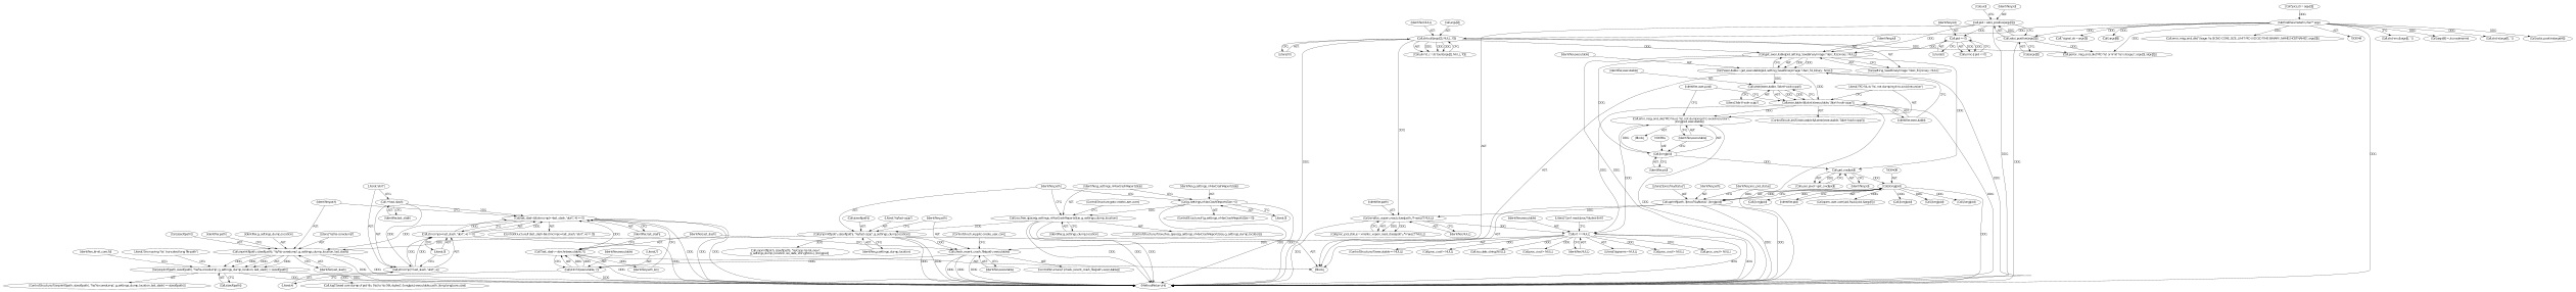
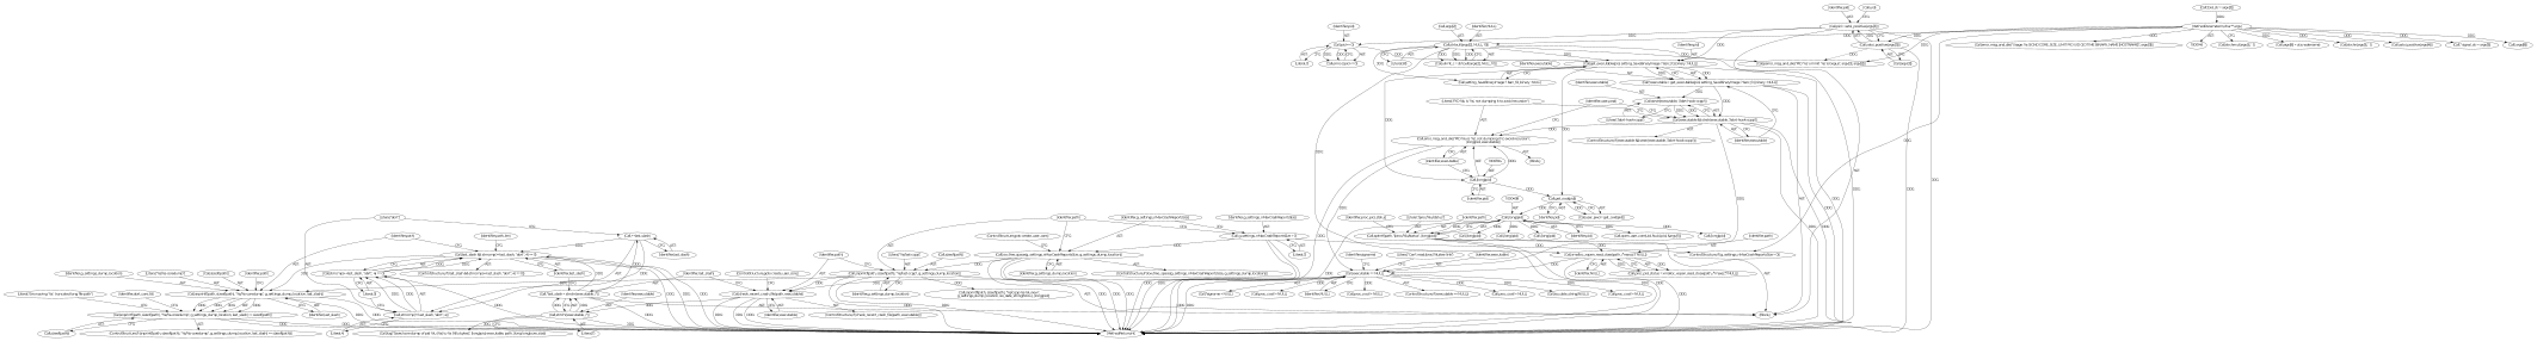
  digraph {
    fontname=Montserrat
    node [fontname=Montserrat]
    edge [fontname=Montserrat]
    n1 [label="(Call,++last_slash)"]
    n2 [label="(Call,last_slash && strncmp(++last_slash, \"abrt\", 4) == 0)"]
    n3 [label="(Call,strncmp(++last_slash, \"abrt\", 4))"]
    n4 [label="(Identifier,last_slash)"]
    n5 [label="(MethodReturn,int)"]
    n6 [label="(Call,snprintf(path, sizeof(path), \"%s/%s-coredump\", g_settings_dump_location, last_slash))"]
    n7 [label="(Call,strncmp(++last_slash, \"abrt\", 4) == 0)"]
    n8 [label="(ControlStructure,if (last_slash && strncmp(++last_slash, \"abrt\", 4) == 0))"]
    n9 [label="(Identifier,last_slash)"]
    n10 [label="(Literal,4)"]
    n11 [label="(Call,*last_slash = strrchr(executable, '/'))"]
    n12 [label="(Call,strrchr(executable, '/'))"]
    n13 [label="(Block,)"]
    n14 [label="(Literal,'/')"]
    n15 [label="(Call,log(\"Saved core dump of pid %lu (%s) to %s (%llu bytes)\", (long)pid, executable, path, (long long)core_size))"]
    n16 [label="(Call,check_recent_crash_file(path, executable))"]
    n17 [label="(Identifier,executable)"]
    n18 [label="(ControlStructure,if (check_recent_crash_file(path, executable)))"]
    n19 [label="(Call,snprintf(path, sizeof(path), \"%s/last-ccpp\", g_settings_dump_location))"]
    n20 [label="(Call,snprintf(path, sizeof(path), \"%s/ccpp-%s-%lu.new\",\n            g_settings_dump_location, iso_date_string(NULL), (long)pid))"]
    n21 [label="(Identifier,g_settings_dump_location)"]
    n22 [label="(Call,snprintf(path, sizeof(path), \"%s/%s-coredump\", g_settings_dump_location, last_slash) >= sizeof(path))"]
    n23 [label="(Identifier,last_slash)"]
    n24 [label="(Call,low_free_space(g_settings_nMaxCrashReportsSize, g_settings_dump_location))"]
    n25 [label="(ControlStructure,if (low_free_space(g_settings_nMaxCrashReportsSize, g_settings_dump_location)))"]
    n26 [label="(Identifier,g_settings_dump_location)"]
    n27 [label="(Call,g_settings_nMaxCrashReportsSize > 0)"]
    n28 [label="(Literal,0)"]
    n29 [label="(ControlStructure,if (g_settings_nMaxCrashReportsSize > 0))"]
-   n30 [label="(Call,int == NULL)"]
-   n31 [label="(Literal,*signame = NULL)"]
+   n30 [label="(Call,executable == NULL)"]
+   n31 [label="(Call,*signame = NULL)"]
    n32 [label="(Call,proc_cwd != NULL)"]
    n33 [label="(Call,proc_cwd != NULL)"]
    n34 [label="(ControlStructure,if (executable == NULL))"]
    n35 [label="(Call,proc_cwd != NULL)"]
    n36 [label="(Call,iso_date_string(NULL))"]
    n37 [label="(Call,proc_cwd != NULL)"]
    n38 [label="(Identifier,NULL)"]
    n39 [label="(Call,error_msg_and_die(\"PID %lu is '%s', not dumping it to avoid recursion\",\n                        (long)pid, executable))"]
    n40 [label="(Identifier,executable)"]
    n41 [label="(Block,)"]
    n42 [label="(Call,(long)pid)"]
    n43 [label="(Call,get_cwd(pid))"]
    n44 [label="(Identifier,pid)"]
    n45 [label="(Call,(long)pid)"]
    n46 [label="(Identifier,pid)"]
    n47 [label="(Call,user_pwd = get_cwd(pid))"]
    n48 [label="(Call,get_executable(pid, setting_SaveBinaryImage ? &src_fd_binary : NULL))"]
    n49 [label="(Call,*executable = get_executable(pid, setting_SaveBinaryImage ? &src_fd_binary : NULL))"]
    n50 [label="(Call,setting_SaveBinaryImage ? &src_fd_binary : NULL)"]
    n51 [label="(Call,executable && strstr(executable, \"/abrt-hook-ccpp\"))"]
    n52 [label="(Call,strstr(executable, \"/abrt-hook-ccpp\"))"]
    n53 [label="(Call,pid = xatoi_positive(argv[3]))"]
    n54 [label="(Call,xatoi_positive(argv[3]))"]
    n55 [label="(Call,pid <= 0)"]
    n56 [label="(Call,argv[3])"]
    n57 [label="(Call,perror_msg_and_die(\"PID '%s' or limit '%s' is bogus\", argv[3], argv[2]))"]
    n58 [label="(Literal,0)"]
    n59 [label="(Call,errno || pid <= 0)"]
    n60 [label="(MethodParameterIn,char** argv)"]
    n61 [label="(Call,strtoull(argv[2], NULL, 10))"]
    n62 [label="(Call,strchrnul(argv[i], ' '))"]
    n63 [label="(Call,argv[8] = uts.nodename)"]
    n64 [label="(Call,strchr(argv[1], ' '))"]
    n65 [label="(Call,xatoi_positive(argv[4]))"]
    n66 [label="(Call,* signal_str = argv[1])"]
    n67 [label="(Call,!argv[8])"]
    n68 [label="(Call,error_msg_and_die(\"Usage: %s SIGNO CORE_SIZE_LIMIT PID UID GID TIME BINARY_NAME [HOSTNAME]\", argv[0]))"]
    1000149
    n70 [label="(Call,xmalloc_xopen_read_close(path, /*maxsz:*/ NULL))"]
    n71 [label="(Call,ulimit_c = strtoull(argv[2], NULL, 10))"]
-   n72 [label="(Literal,10)"]
+   n72 [label="(Literal,90)"]
    n73 [label="(Call,*pid_str = argv[3])"]
    n74 [label="(Call,proc_pid_status = xmalloc_xopen_read_close(path, /*maxsz:*/ NULL))"]
    n75 [label="(Identifier,NULL)"]
    n76 [label="(Identifier,executable)"]
    n77 [label="(ControlStructure,if (executable && strstr(executable, \"/abrt-hook-ccpp\")))"]
    n78 [label="(Literal,\"/abrt-hook-ccpp\")"]
    n79 [label="(Call,sprintf(path, \"/proc/%lu/status\", (long)pid))"]
    n80 [label="(Call,(long)pid)"]
    n81 [label="(Call,(long)pid)"]
    n82 [label="(Call,(long)pid)"]
    n83 [label="(Identifier,pid)"]
    n84 [label="(Call,open_user_core(uid, fsuid, pid, &argv[1]))"]
    n85 [label="(Call,(long)pid)"]
    n86 [label="(Literal,0)"]
    n87 [label="(ControlStructure,if (snprintf(path, sizeof(path), \"%s/%s-coredump\", g_settings_dump_location, last_slash) >= sizeof(path)))"]
    n88 [label="(Call,sizeof(path))"]
    n89 [label="(Identifier,g_settings_dump_location)"]
    n90 [label="(Call,uid)"]
    n91 [label="(Identifier,executable)"]
    n92 [label="(Identifier,path)"]
    n93 [label="(Identifier,executable)"]
    n94 [label="(Identifier,NULL)"]
    n95 [label="(Literal,\"PID %lu is '%s', not dumping it to avoid recursion\")"]
    n96 [label="(Identifier,pid)"]
    n97 [label="(Identifier,path)"]
    n98 [label="(Literal,\"/proc/%lu/status\")"]
    n99 [label="(Call,sizeof(path))"]
    n100 [label="(Call,argv[2])"]
    n101 [label="(Identifier,path)"]
    n102 [label="(Identifier,path_len)"]
    n103 [label="(Identifier,executable)"]
    n104 [label="(Literal,\"%s/last-ccpp\")"]
    n105 [label="(Identifier,path)"]
    n106 [label="(Literal,\"%s/%s-coredump\")"]
    n107 [label="(Call,sizeof(path))"]
    n108 [label="(Identifier,last_slash)"]
    n109 [label="(Identifier,g_settings_nMaxCrashReportsSize)"]
    n110 [label="(Identifier,path)"]
    n111 [label="(Identifier,pid)"]
    n112 [label="(Identifier,user_pwd)"]
    n113 [label="(Identifier,executable)"]
    n114 [label="(Identifier,proc_pid_status)"]
    n115 [label="(ControlStructure,goto create_user_core;)"]
-   n116 [label="(Identifier,ulimit_core_fd)"]
+   n116 [label="(Identifier,abrt_core_fd)"]
+   n117 [label="(Identifier,signame)"]
    n118 [label="(Identifier,pid)"]
    n119 [label="(Identifier,g_settings_nMaxCrashReportsSize)"]
    n120 [label="(Literal,\"Can't read /proc/%lu/exe link\")"]
    n121 [label="(Literal,\"Error saving '%s': truncated long file path\")"]
    n122 [label="(Identifier,path)"]
    n123 [label="(Literal,\"abrt\")"]
    n124 [label="(ControlStructure,goto create_user_core;)"]
    1000394
    1000408
    n1 -> n2 [label="DDG: "]
    n1 -> n3 [label="AST: "]
    n1 -> n3 [label="DDG: "]
    n1 -> n4 [label="CFG: "]
    n2 -> n5 [label="DDG: "]
    n2 -> n5 [label="DDG: "]
    n2 -> n5 [label="DDG: "]
    n2 -> n6 [label="DDG: "]
    n2 -> n7 [label="CFG: "]
    n2 -> n8 [label="AST: "]
    n2 -> n9 [label="CFG: "]
    n3 -> n7 [label="AST: "]
    n3 -> n7 [label="DDG: "]
    n3 -> n7 [label="DDG: "]
    n3 -> n10 [label="CFG: "]
    n4 -> n1 [label="AST: "]
    n6 -> n5 [label="DDG: "]
    n6 -> n5 [label="DDG: "]
    n6 -> n22 [label="AST: "]
    n6 -> n22 [label="DDG: "]
    n6 -> n22 [label="DDG: "]
    n6 -> n22 [label="DDG: "]
    n6 -> n22 [label="DDG: "]
    n6 -> n23 [label="CFG: "]
    n7 -> n2 [label="AST: "]
    n7 -> n2 [label="DDG: "]
    n7 -> n2 [label="DDG: "]
    n7 -> n5 [label="DDG: "]
    n7 -> n86 [label="CFG: "]
    n9 -> n2 [label="AST: "]
    n9 -> n11 [label="CFG: "]
    n10 -> n3 [label="AST: "]
-   n11 -> n102 [label="DDG: "]
+   n11 -> n1 [label="DDG: "]
    n11 -> n2 [label="DDG: "]
    n11 -> n5 [label="DDG: "]
    n11 -> n12 [label="CFG: "]
    n11 -> n13 [label="AST: "]
    n12 -> n5 [label="DDG: "]
    n12 -> n11 [label="AST: "]
    n12 -> n11 [label="DDG: "]
    n12 -> n11 [label="DDG: "]
+   n12 -> n14 [label="CFG: "]
    n12 -> n15 [label="DDG: "]
    n14 -> n12 [label="AST: "]
    n16 -> n5 [label="DDG: "]
    n16 -> n5 [label="DDG: "]
    n16 -> n5 [label="DDG: "]
    n16 -> n12 [label="DDG: "]
    n16 -> n17 [label="CFG: "]
    n16 -> n18 [label="AST: "]
    n17 -> n16 [label="AST: "]
    n19 -> n5 [label="DDG: "]
    n19 -> n5 [label="DDG: "]
    n19 -> n6 [label="DDG: "]
    n19 -> n13 [label="AST: "]
    n19 -> n16 [label="DDG: "]
    n19 -> n20 [label="DDG: "]
    n19 -> n21 [label="CFG: "]
    n21 -> n19 [label="AST: "]
    n22 -> n5 [label="DDG: "]
    n22 -> n5 [label="DDG: "]
    n22 -> n87 [label="AST: "]
    n22 -> n88 [label="CFG: "]
    n23 -> n6 [label="AST: "]
    n24 -> n5 [label="DDG: "]
    n24 -> n5 [label="DDG: "]
    n24 -> n5 [label="DDG: "]
    n24 -> n19 [label="DDG: "]
    n24 -> n25 [label="AST: "]
    n24 -> n26 [label="CFG: "]
    n26 -> n24 [label="AST: "]
    n27 -> n5 [label="DDG: "]
    n27 -> n5 [label="DDG: "]
    n27 -> n24 [label="DDG: "]
    n27 -> n28 [label="CFG: "]
-   n27 -> n29 [label="AST: "]
+   n27 -> n29 [label="DDG: "]
    n28 -> n27 [label="AST: "]
    n30 -> n5 [label="DDG: "]
    n30 -> n5 [label="DDG: "]
    n30 -> n16 [label="DDG: "]
    n30 -> n31 [label="AST: "]
    n30 -> n32 [label="DDG: "]
    n30 -> n33 [label="DDG: "]
    n30 -> n34 [label="AST: "]
    n30 -> n35 [label="DDG: "]
    n30 -> n36 [label="DDG: "]
    n30 -> n37 [label="DDG: "]
    n30 -> n38 [label="CFG: "]
    n38 -> n30 [label="AST: "]
    n39 -> n5 [label="DDG: "]
    n39 -> n30 [label="DDG: "]
    n39 -> n40 [label="CFG: "]
    n39 -> n41 [label="AST: "]
    n40 -> n39 [label="AST: "]
    n40 -> n42 [label="CFG: "]
    n42 -> n39 [label="AST: "]
    n42 -> n39 [label="DDG: "]
    n42 -> n43 [label="DDG: "]
    n42 -> n44 [label="CFG: "]
    n43 -> n45 [label="DDG: "]
    n43 -> n46 [label="CFG: "]
    n43 -> n47 [label="AST: "]
    n43 -> n47 [label="DDG: "]
    n44 -> n42 [label="AST: "]
    n45 -> n5 [label="DDG: "]
    n45 -> n79 [label="AST: "]
    n45 -> n79 [label="DDG: "]
    n45 -> n80 [label="DDG: "]
    n45 -> n81 [label="DDG: "]
    n45 -> n82 [label="DDG: "]
    n45 -> n83 [label="CFG: "]
    n45 -> n84 [label="DDG: "]
    n45 -> n85 [label="DDG: "]
    n46 -> n43 [label="AST: "]
    n47 -> n43 [label="CFG: "]
    n48 -> n5 [label="DDG: "]
    n48 -> n42 [label="DDG: "]
    n48 -> n43 [label="DDG: "]
    n48 -> n49 [label="AST: "]
    n48 -> n49 [label="DDG: "]
    n48 -> n49 [label="DDG: "]
    n48 -> n50 [label="CFG: "]
    n49 -> n5 [label="DDG: "]
    n49 -> n13 [label="AST: "]
    n49 -> n48 [label="CFG: "]
    n49 -> n51 [label="DDG: "]
    n49 -> n52 [label="DDG: "]
    n50 -> n48 [label="AST: "]
    n51 -> n5 [label="DDG: "]
    n51 -> n5 [label="DDG: "]
    n51 -> n30 [label="DDG: "]
    n51 -> n39 [label="DDG: "]
    n51 -> n52 [label="CFG: "]
    n51 -> n76 [label="CFG: "]
    n51 -> n77 [label="AST: "]
    n52 -> n51 [label="AST: "]
    n52 -> n51 [label="DDG: "]
    n52 -> n51 [label="DDG: "]
    n52 -> n78 [label="CFG: "]
    n53 -> n5 [label="DDG: "]
    n53 -> n13 [label="AST: "]
    n53 -> n48 [label="DDG: "]
    n53 -> n54 [label="CFG: "]
    n53 -> n55 [label="DDG: "]
    n54 -> n5 [label="DDG: "]
    n54 -> n53 [label="AST: "]
    n54 -> n53 [label="DDG: "]
    n54 -> n56 [label="CFG: "]
    n54 -> n57 [label="DDG: "]
    n55 -> n48 [label="DDG: "]
    n55 -> n58 [label="CFG: "]
    n55 -> n59 [label="AST: "]
    n55 -> n59 [label="DDG: "]
    n55 -> n59 [label="DDG: "]
    n56 -> n54 [label="AST: "]
    n58 -> n55 [label="AST: "]
    n59 -> n55 [label="CFG: "]
-   n60 -> n5 [label="DDG: "]
+   n60 -> n29 [label="DDG: "]
    n60 -> n54 [label="DDG: "]
    n60 -> n57 [label="DDG: "]
    n60 -> n61 [label="DDG: "]
    n60 -> n62 [label="CFG: "]
    n60 -> n63 [label="DDG: "]
    n60 -> n64 [label="DDG: "]
    n60 -> n65 [label="DDG: "]
    n60 -> n66 [label="DDG: "]
    n60 -> n67 [label="DDG: "]
    n60 -> n68 [label="DDG: "]
    n60 -> 1000149 [label="AST: "]
    n61 -> n5 [label="DDG: "]
    n61 -> n48 [label="DDG: "]
-   n61 -> n50 [label="AST: "]
+   n61 -> n50 [label="DDG: "]
    n61 -> n57 [label="DDG: "]
    n61 -> n70 [label="DDG: "]
    n61 -> n71 [label="AST: "]
    n61 -> n71 [label="DDG: "]
    n61 -> n71 [label="DDG: "]
    n61 -> n71 [label="DDG: "]
    n61 -> n72 [label="CFG: "]
    n70 -> n5 [label="DDG: "]
    n70 -> n30 [label="DDG: "]
    n70 -> n74 [label="AST: "]
    n70 -> n74 [label="DDG: "]
    n70 -> n74 [label="DDG: "]
    n70 -> n75 [label="CFG: "]
    n71 -> n61 [label="CFG: "]
    n72 -> n61 [label="AST: "]
    n73 -> n60 [label="DDG: "]
    n74 -> n70 [label="CFG: "]
    n75 -> n70 [label="AST: "]
    n76 -> n49 [label="CFG: "]
    n76 -> n51 [label="AST: "]
    n78 -> n52 [label="AST: "]
    n79 -> n5 [label="DDG: "]
    n79 -> n5 [label="DDG: "]
    n79 -> n13 [label="AST: "]
    n79 -> n45 [label="CFG: "]
    n79 -> n70 [label="DDG: "]
    n83 -> n45 [label="AST: "]
    n86 -> n3 [label="CFG: "]
    n86 -> n7 [label="AST: "]
    n88 -> n22 [label="AST: "]
    n89 -> n6 [label="AST: "]
    n90 -> n53 [label="CFG: "]
    n91 -> n12 [label="AST: "]
    n92 -> n19 [label="AST: "]
    n92 -> n24 [label="CFG: "]
    n92 -> n27 [label="CFG: "]
    n93 -> n49 [label="AST: "]
    n94 -> n61 [label="AST: "]
    n95 -> n39 [label="AST: "]
    n95 -> n51 [label="CFG: "]
    n96 -> n48 [label="AST: "]
    n97 -> n70 [label="AST: "]
    n98 -> n79 [label="AST: "]
    n99 -> n19 [label="AST: "]
    n100 -> n61 [label="AST: "]
    n101 -> n2 [label="CFG: "]
    n101 -> n6 [label="AST: "]
    n102 -> n2 [label="CFG: "]
    n103 -> n52 [label="AST: "]
    n104 -> n19 [label="AST: "]
    n105 -> n16 [label="AST: "]
    n105 -> n19 [label="CFG: "]
    n106 -> n6 [label="AST: "]
    n107 -> n6 [label="AST: "]
    n108 -> n11 [label="AST: "]
    n108 -> n16 [label="CFG: "]
    n109 -> n27 [label="AST: "]
    n110 -> n79 [label="AST: "]
    n111 -> n53 [label="AST: "]
    n112 -> n39 [label="CFG: "]
    n112 -> n51 [label="CFG: "]
    n113 -> n30 [label="AST: "]
    n114 -> n79 [label="CFG: "]
    n115 -> n24 [label="CFG: "]
    n116 -> n22 [label="CFG: "]
+   n117 -> n30 [label="CFG: "]
    n118 -> n55 [label="AST: "]
    n119 -> n24 [label="AST: "]
    n119 -> n27 [label="CFG: "]
    n120 -> n30 [label="CFG: "]
    n121 -> n22 [label="CFG: "]
    n122 -> n6 [label="CFG: "]
    n123 -> n1 [label="CFG: "]
    n123 -> n3 [label="AST: "]
    n124 -> n16 [label="CFG: "]
    1000394 -> n42 [label="AST: "]
    1000408 -> n45 [label="AST: "]
  }
